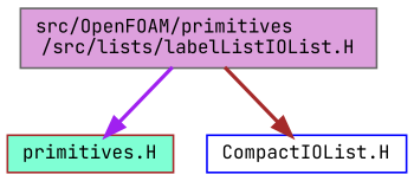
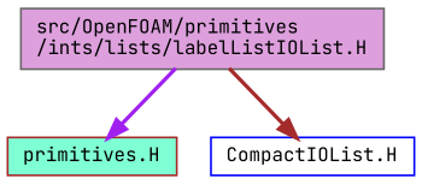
  digraph {
    fontname="JetBrains Mono"
    node [fontname="JetBrains Mono" fontsize=10 shape=record style=filled]
    edge [fontname="JetBrains Mono" fontsize=10 labelfontname=Helvetica labelfontsize=10 style=bold]
-   n1 [color=gray40 fillcolor=plum fontcolor=black height=0.2 label="src/OpenFOAM/primitives\l/src/lists/labelListIOList.H" width=0.4]
+   n1 [color=gray40 fillcolor=plum fontcolor=black height=0.2 label="src/OpenFOAM/primitives\l/ints/lists/labelListIOList.H" width=0.4]
    n2 [color=brown fillcolor=aquamarine height=0.2 label="primitives.H" width=0.4]
    n3 [color=blue fillcolor=white height=0.2 label="CompactIOList.H" width=0.4]
    n1 -> n2 [color=purple]
    n1 -> n3 [color=brown]
  }
